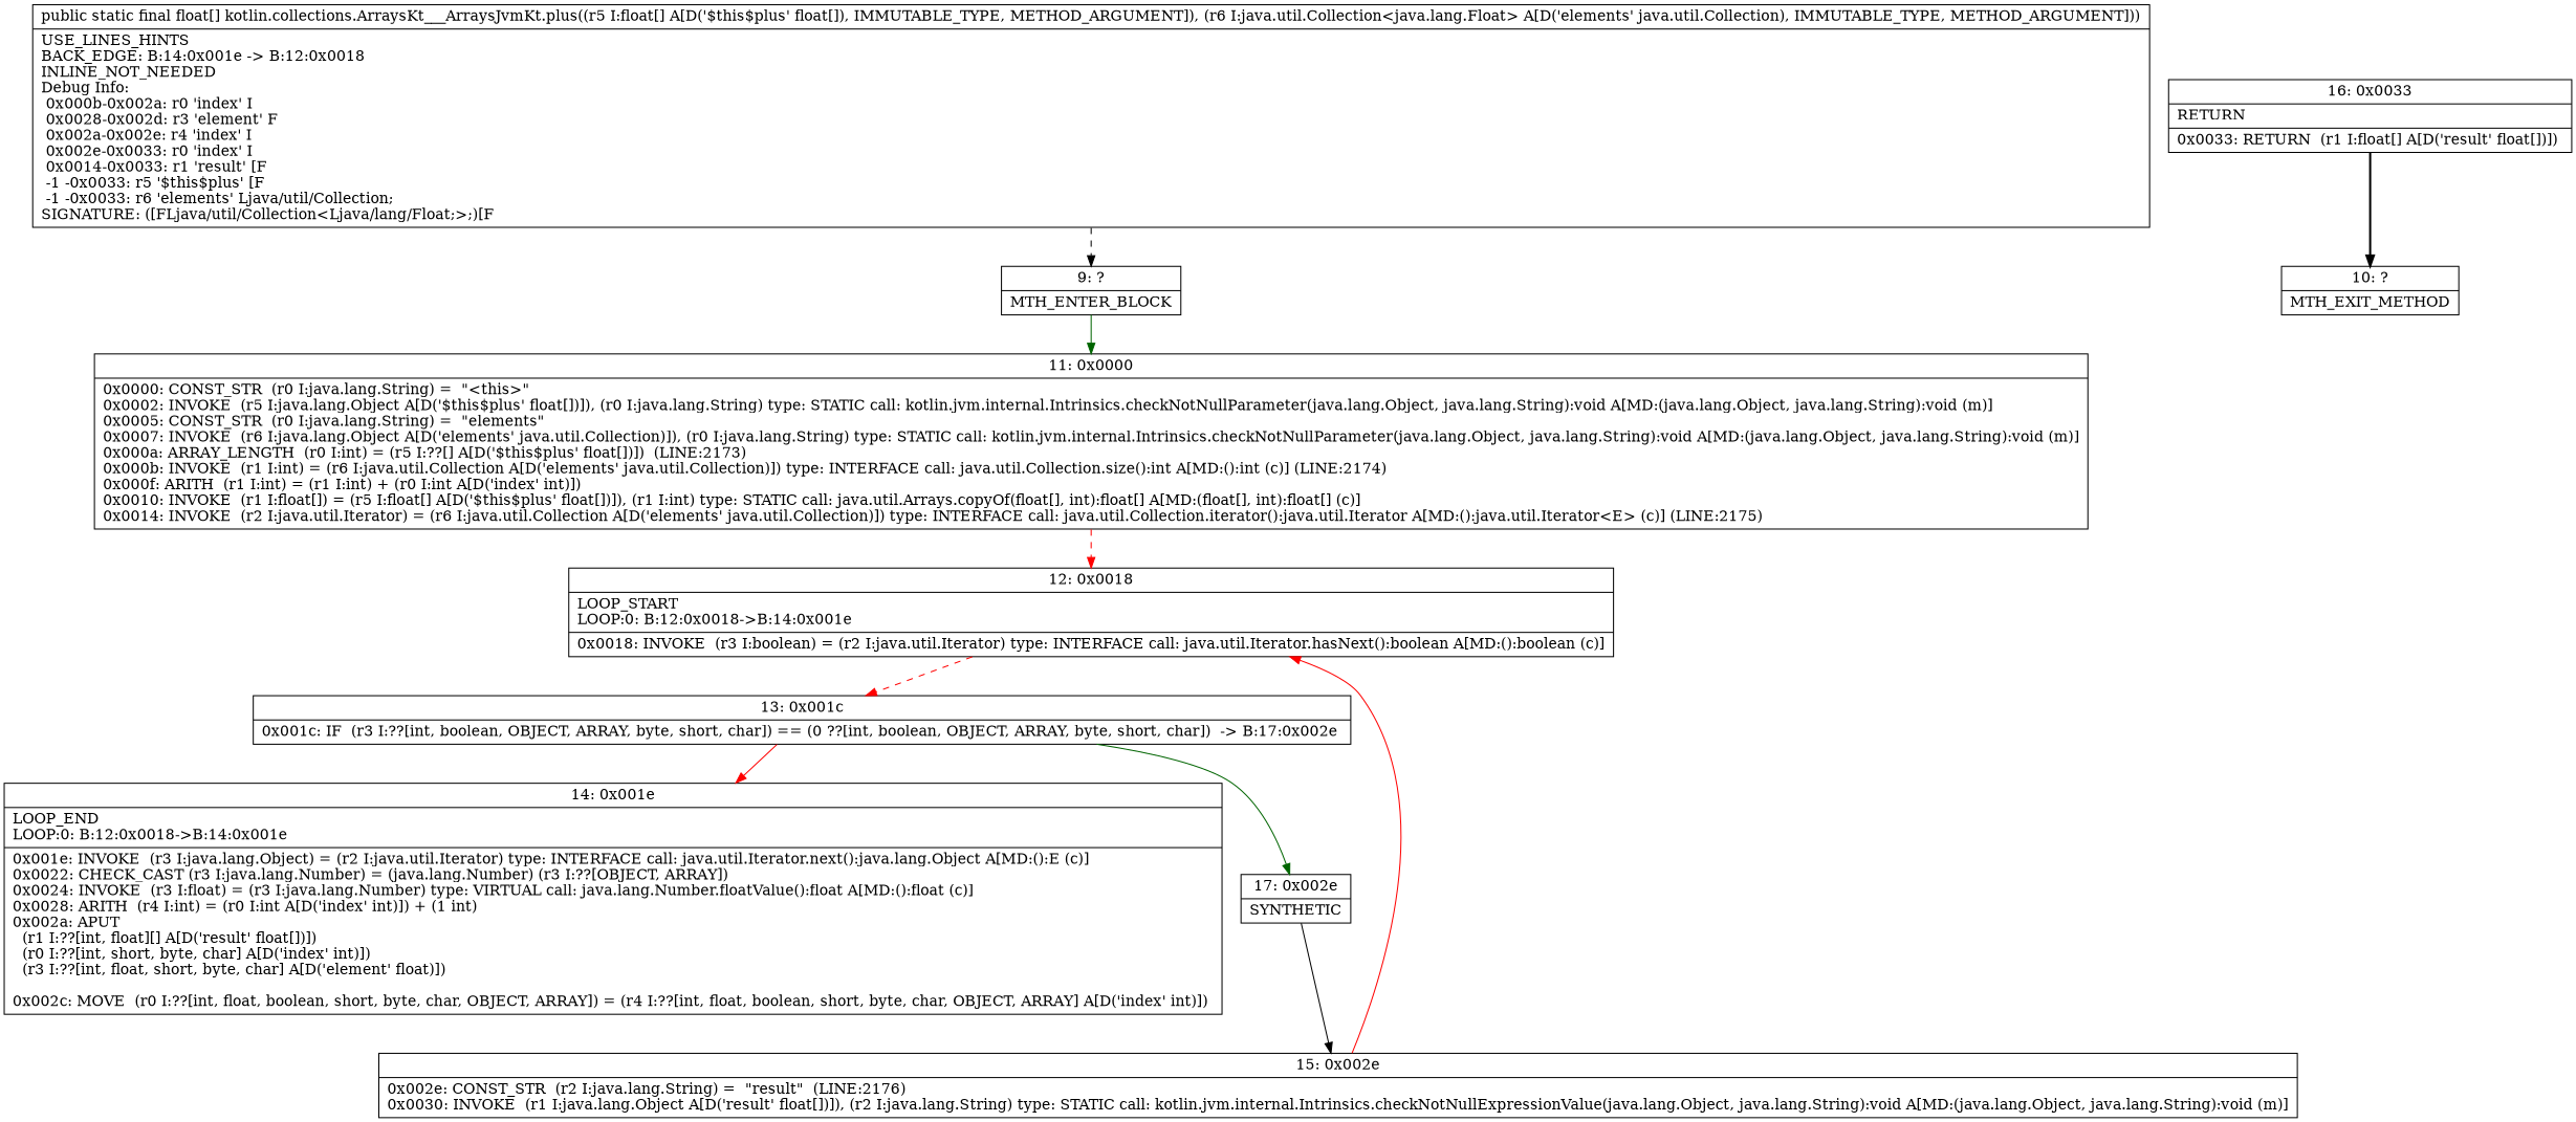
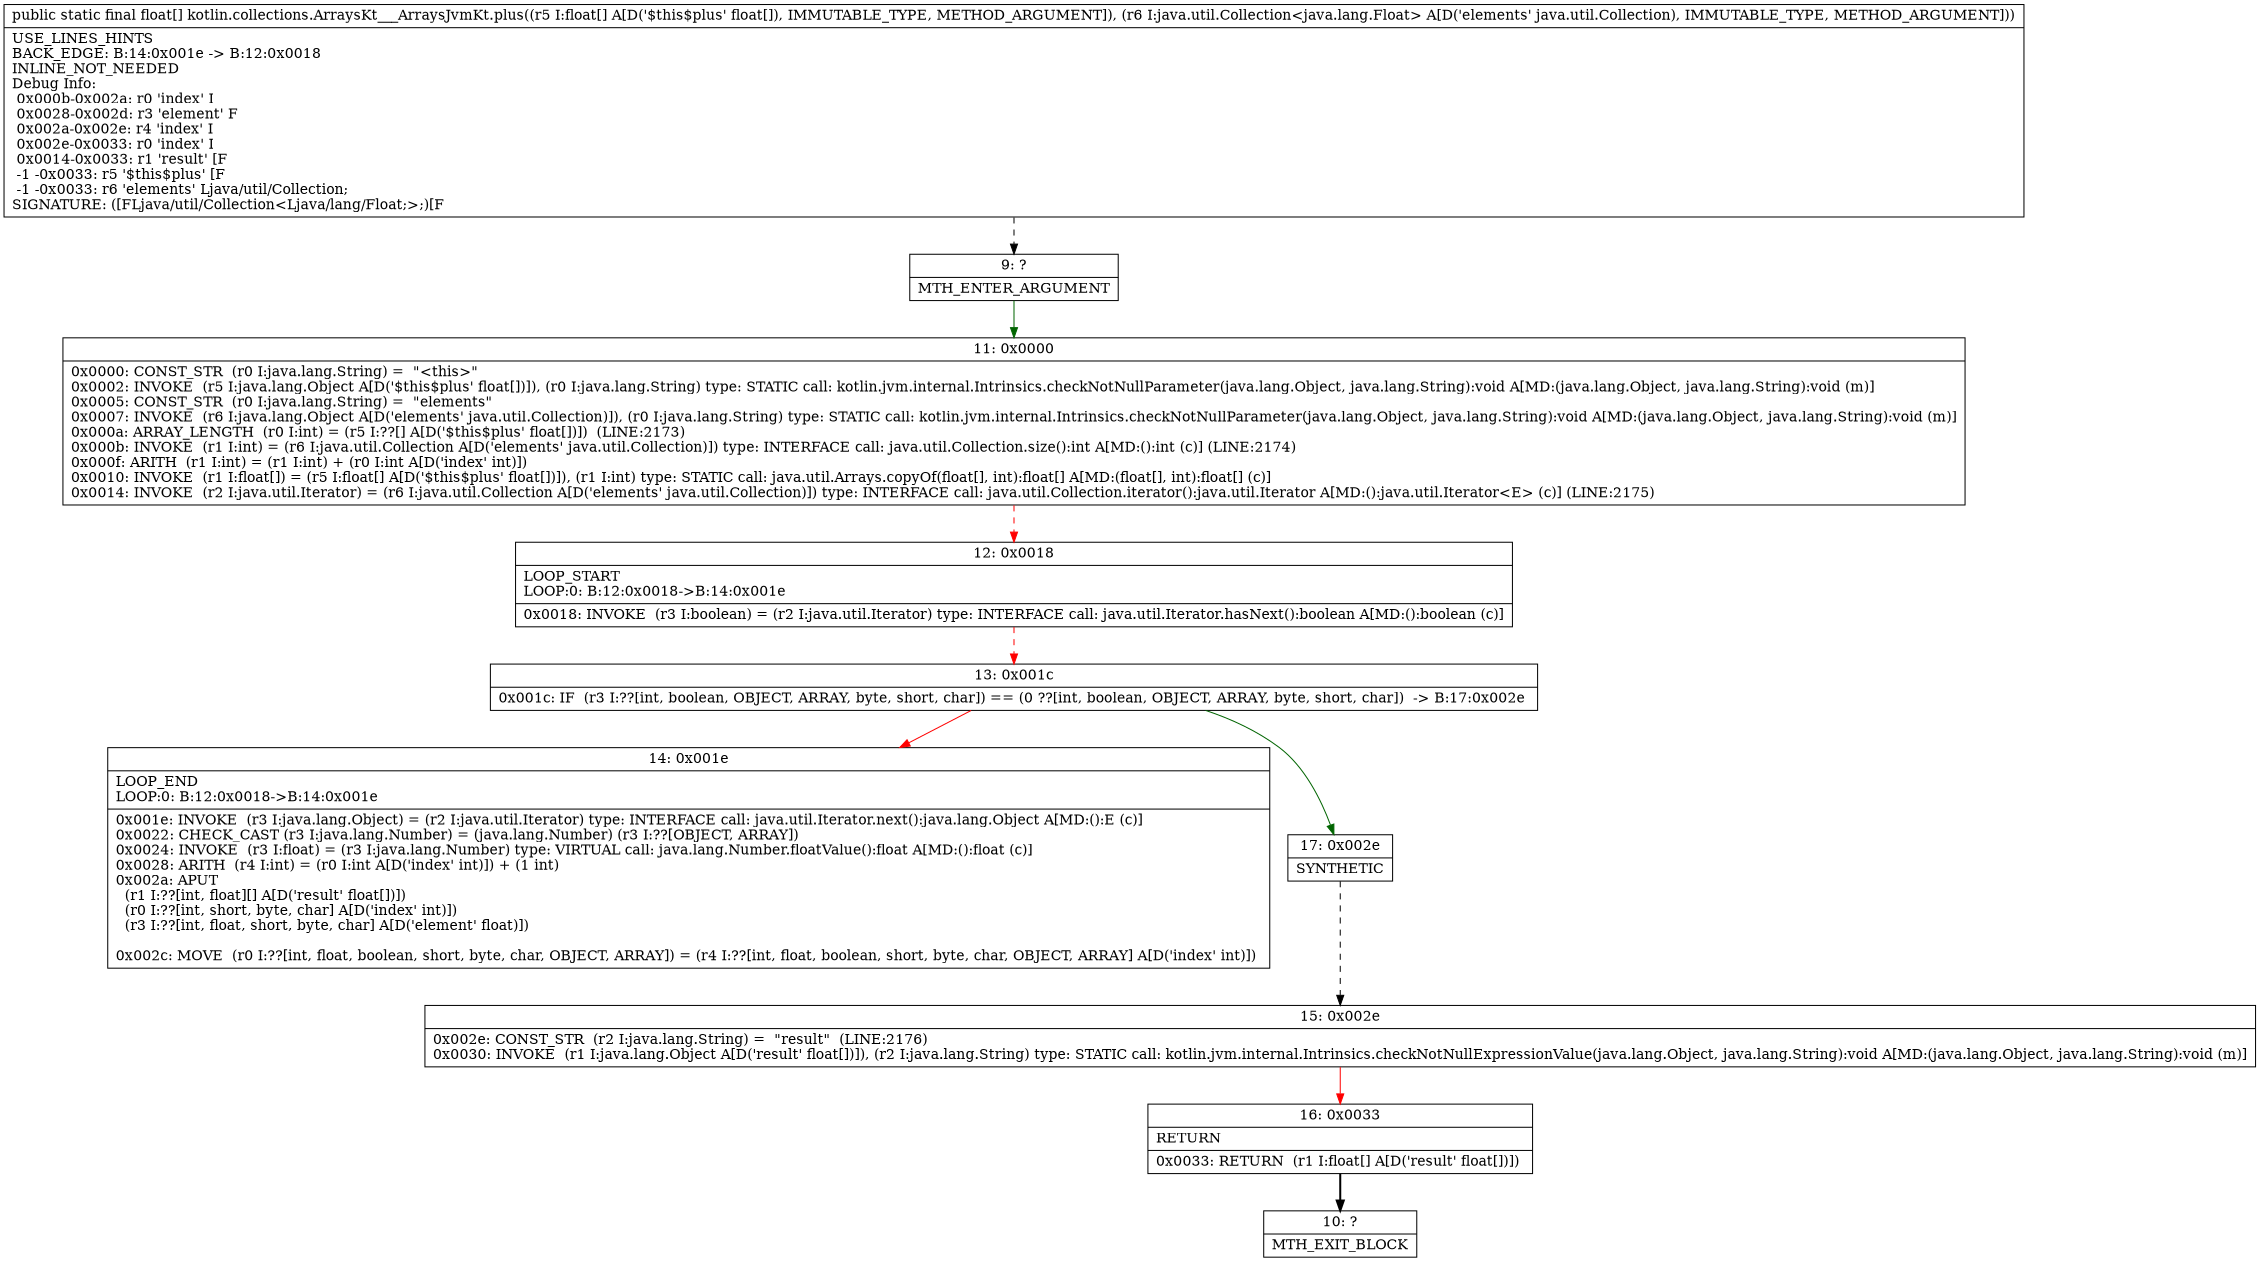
  digraph {
    node [shape=record]
    edge [color=red style=solid]
-   n1 [label="{9\:\ ?|MTH_ENTER_BLOCK\l}"]
+   n1 [label="{9\:\ ?|MTH_ENTER_ARGUMENT\l}"]
    n2 [label="{11\:\ 0x0000|0x0000: CONST_STR  (r0 I:java.lang.String) =  \"\<this\>\" \l0x0002: INVOKE  (r5 I:java.lang.Object A[D('$this$plus' float[])]), (r0 I:java.lang.String) type: STATIC call: kotlin.jvm.internal.Intrinsics.checkNotNullParameter(java.lang.Object, java.lang.String):void A[MD:(java.lang.Object, java.lang.String):void (m)]\l0x0005: CONST_STR  (r0 I:java.lang.String) =  \"elements\" \l0x0007: INVOKE  (r6 I:java.lang.Object A[D('elements' java.util.Collection)]), (r0 I:java.lang.String) type: STATIC call: kotlin.jvm.internal.Intrinsics.checkNotNullParameter(java.lang.Object, java.lang.String):void A[MD:(java.lang.Object, java.lang.String):void (m)]\l0x000a: ARRAY_LENGTH  (r0 I:int) = (r5 I:??[] A[D('$this$plus' float[])])  (LINE:2173)\l0x000b: INVOKE  (r1 I:int) = (r6 I:java.util.Collection A[D('elements' java.util.Collection)]) type: INTERFACE call: java.util.Collection.size():int A[MD:():int (c)] (LINE:2174)\l0x000f: ARITH  (r1 I:int) = (r1 I:int) + (r0 I:int A[D('index' int)]) \l0x0010: INVOKE  (r1 I:float[]) = (r5 I:float[] A[D('$this$plus' float[])]), (r1 I:int) type: STATIC call: java.util.Arrays.copyOf(float[], int):float[] A[MD:(float[], int):float[] (c)]\l0x0014: INVOKE  (r2 I:java.util.Iterator) = (r6 I:java.util.Collection A[D('elements' java.util.Collection)]) type: INTERFACE call: java.util.Collection.iterator():java.util.Iterator A[MD:():java.util.Iterator\<E\> (c)] (LINE:2175)\l}"]
    n3 [label="{12\:\ 0x0018|LOOP_START\lLOOP:0: B:12:0x0018\-\>B:14:0x001e\l|0x0018: INVOKE  (r3 I:boolean) = (r2 I:java.util.Iterator) type: INTERFACE call: java.util.Iterator.hasNext():boolean A[MD:():boolean (c)]\l}"]
    n4 [label="{13\:\ 0x001c|0x001c: IF  (r3 I:??[int, boolean, OBJECT, ARRAY, byte, short, char]) == (0 ??[int, boolean, OBJECT, ARRAY, byte, short, char])  \-\> B:17:0x002e \l}"]
    n5 [label="{14\:\ 0x001e|LOOP_END\lLOOP:0: B:12:0x0018\-\>B:14:0x001e\l|0x001e: INVOKE  (r3 I:java.lang.Object) = (r2 I:java.util.Iterator) type: INTERFACE call: java.util.Iterator.next():java.lang.Object A[MD:():E (c)]\l0x0022: CHECK_CAST (r3 I:java.lang.Number) = (java.lang.Number) (r3 I:??[OBJECT, ARRAY]) \l0x0024: INVOKE  (r3 I:float) = (r3 I:java.lang.Number) type: VIRTUAL call: java.lang.Number.floatValue():float A[MD:():float (c)]\l0x0028: ARITH  (r4 I:int) = (r0 I:int A[D('index' int)]) + (1 int) \l0x002a: APUT  \l  (r1 I:??[int, float][] A[D('result' float[])])\l  (r0 I:??[int, short, byte, char] A[D('index' int)])\l  (r3 I:??[int, float, short, byte, char] A[D('element' float)])\l \l0x002c: MOVE  (r0 I:??[int, float, boolean, short, byte, char, OBJECT, ARRAY]) = (r4 I:??[int, float, boolean, short, byte, char, OBJECT, ARRAY] A[D('index' int)]) \l}"]
    n6 [label="{17\:\ 0x002e|SYNTHETIC\l}"]
    n7 [label="{15\:\ 0x002e|0x002e: CONST_STR  (r2 I:java.lang.String) =  \"result\"  (LINE:2176)\l0x0030: INVOKE  (r1 I:java.lang.Object A[D('result' float[])]), (r2 I:java.lang.String) type: STATIC call: kotlin.jvm.internal.Intrinsics.checkNotNullExpressionValue(java.lang.Object, java.lang.String):void A[MD:(java.lang.Object, java.lang.String):void (m)]\l}"]
    n8 [label="{16\:\ 0x0033|RETURN\l|0x0033: RETURN  (r1 I:float[] A[D('result' float[])]) \l}"]
-   n9 [label="{10\:\ ?|MTH_EXIT_METHOD\l}"]
+   n9 [label="{10\:\ ?|MTH_EXIT_BLOCK\l}"]
    n10 [label="{public static final float[] kotlin.collections.ArraysKt___ArraysJvmKt.plus((r5 I:float[] A[D('$this$plus' float[]), IMMUTABLE_TYPE, METHOD_ARGUMENT]), (r6 I:java.util.Collection\<java.lang.Float\> A[D('elements' java.util.Collection), IMMUTABLE_TYPE, METHOD_ARGUMENT]))  | USE_LINES_HINTS\lBACK_EDGE: B:14:0x001e \-\> B:12:0x0018\lINLINE_NOT_NEEDED\lDebug Info:\l  0x000b\-0x002a: r0 'index' I\l  0x0028\-0x002d: r3 'element' F\l  0x002a\-0x002e: r4 'index' I\l  0x002e\-0x0033: r0 'index' I\l  0x0014\-0x0033: r1 'result' [F\l  \-1 \-0x0033: r5 '$this$plus' [F\l  \-1 \-0x0033: r6 'elements' Ljava\/util\/Collection;\lSIGNATURE: ([FLjava\/util\/Collection\<Ljava\/lang\/Float;\>;)[F\l}"]
    n1 -> n2 [color=darkgreen]
    n2 -> n3 [style=dashed]
    n3 -> n4 [style=dashed]
    n4 -> n5
    n4 -> n6 [color=darkgreen]
-   n6 -> n7 [color=black]
-   n7 -> n3
+   n6 -> n7 [color=black style=dashed]
+   n7 -> n8
    n8 -> n9 [color=black style=bold]
    n10 -> n1 [color=black style=dashed]
  }
